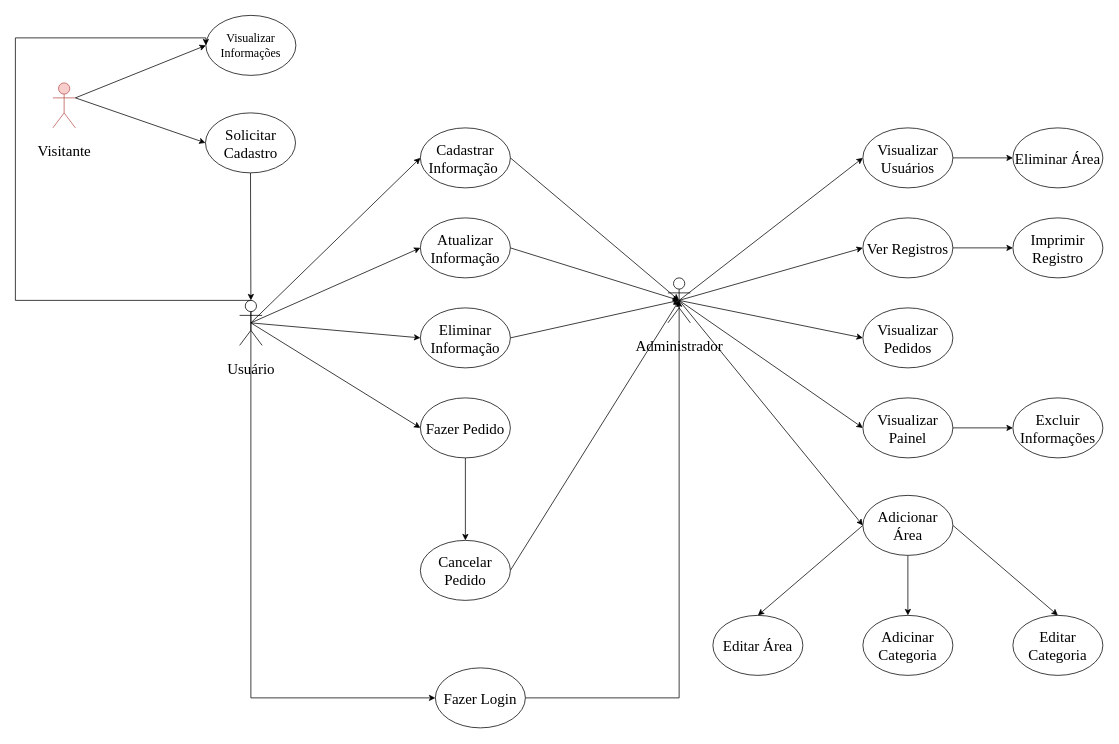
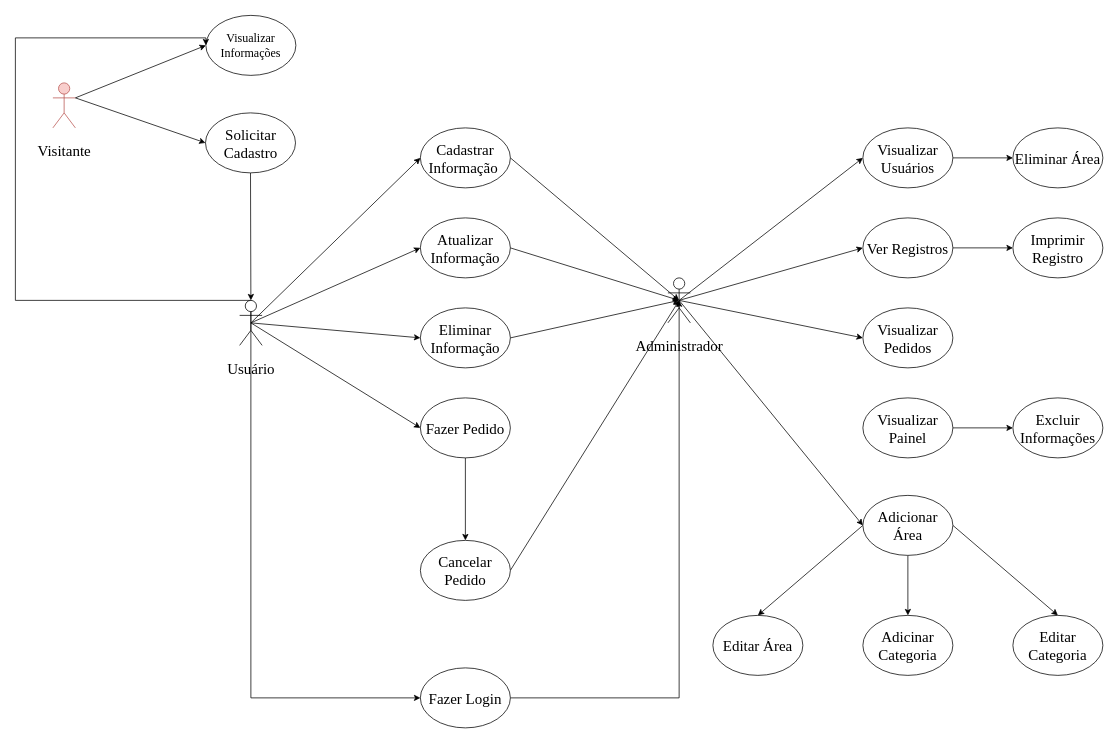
  <mxCell id="0" />
  <mxCell id="1" parent="0" />
  <mxCell id="2" style="rounded=0;orthogonalLoop=1;jettySize=auto;html=1;exitX=1;exitY=0.333;exitDx=0;exitDy=0;exitPerimeter=0;entryX=0;entryY=0.5;entryDx=0;entryDy=0;fontFamily=Comic Sans MS;fontSize=20;" parent="1" source="4" target="5" edge="1"><mxGeometry relative="1" as="geometry" /></mxCell>
  <mxCell id="3" style="edgeStyle=none;rounded=0;orthogonalLoop=1;jettySize=auto;html=1;exitX=1;exitY=0.333;exitDx=0;exitDy=0;exitPerimeter=0;entryX=0;entryY=0.5;entryDx=0;entryDy=0;fontFamily=Comic Sans MS;fontSize=20;" parent="1" source="4" target="7" edge="1"><mxGeometry relative="1" as="geometry" /></mxCell>
  <mxCell id="4" value="&lt;div style=&quot;font-size: 20px;&quot;&gt;Visitante&lt;/div&gt;" style="shape=umlActor;verticalLabelPosition=bottom;verticalAlign=middle;html=1;outlineConnect=0;fontFamily=Comic Sans MS;fontSize=20;fillColor=#f8cecc;strokeColor=#b85450;" parent="1" vertex="1"><mxGeometry x="70" y="110" width="30" height="60" as="geometry" /></mxCell>
  <mxCell id="5" value="&lt;font style=&quot;font-size: 16px&quot;&gt;Visualizar Informações&lt;/font&gt;" style="ellipse;whiteSpace=wrap;html=1;fontFamily=Comic Sans MS;" parent="1" vertex="1"><mxGeometry x="274" y="20" width="120" height="80" as="geometry" /></mxCell>
  <mxCell id="6" style="edgeStyle=none;rounded=0;orthogonalLoop=1;jettySize=auto;html=1;exitX=0.5;exitY=1;exitDx=0;exitDy=0;entryX=0.5;entryY=0;entryDx=0;entryDy=0;entryPerimeter=0;fontFamily=Comic Sans MS;fontSize=20;" parent="1" source="7" target="14" edge="1"><mxGeometry relative="1" as="geometry" /></mxCell>
  <mxCell id="7" value="&lt;div style=&quot;font-size: 20px;&quot;&gt;&lt;font style=&quot;font-size: 20px;&quot;&gt;Solicitar&lt;/font&gt;&lt;/div&gt;&lt;div style=&quot;font-size: 20px;&quot;&gt;&lt;font style=&quot;font-size: 20px;&quot;&gt;Cadastro&lt;/font&gt;&lt;/div&gt;" style="ellipse;whiteSpace=wrap;html=1;fontFamily=Comic Sans MS;fontSize=20;" parent="1" vertex="1"><mxGeometry x="273.5" y="150" width="120" height="80" as="geometry" /></mxCell>
  <mxCell id="8" style="edgeStyle=none;rounded=0;orthogonalLoop=1;jettySize=auto;html=1;exitX=0.5;exitY=0.5;exitDx=0;exitDy=0;exitPerimeter=0;fontFamily=Comic Sans MS;fontSize=20;entryX=0;entryY=0.5;entryDx=0;entryDy=0;" parent="1" source="14" target="16" edge="1"><mxGeometry relative="1" as="geometry"><mxPoint x="510" y="270" as="targetPoint" /></mxGeometry></mxCell>
  <mxCell id="9" style="edgeStyle=none;rounded=0;orthogonalLoop=1;jettySize=auto;html=1;exitX=0.5;exitY=0.5;exitDx=0;exitDy=0;exitPerimeter=0;fontFamily=Comic Sans MS;fontSize=20;entryX=0;entryY=0.5;entryDx=0;entryDy=0;" parent="1" source="14" target="18" edge="1"><mxGeometry relative="1" as="geometry"><mxPoint x="510" y="320" as="targetPoint" /></mxGeometry></mxCell>
  <mxCell id="10" style="edgeStyle=none;rounded=0;orthogonalLoop=1;jettySize=auto;html=1;exitX=0.5;exitY=0.5;exitDx=0;exitDy=0;exitPerimeter=0;entryX=0;entryY=0.5;entryDx=0;entryDy=0;fontFamily=Comic Sans MS;fontSize=20;" parent="1" source="14" target="20" edge="1"><mxGeometry relative="1" as="geometry" /></mxCell>
  <mxCell id="11" style="edgeStyle=elbowEdgeStyle;rounded=0;orthogonalLoop=1;jettySize=auto;html=1;exitX=0.5;exitY=0.5;exitDx=0;exitDy=0;exitPerimeter=0;entryX=0;entryY=0.5;entryDx=0;entryDy=0;fontFamily=Comic Sans MS;fontSize=20;" parent="1" source="14" target="22" edge="1"><mxGeometry relative="1" as="geometry"><Array as="points"><mxPoint x="334" y="640" /></Array></mxGeometry></mxCell>
  <mxCell id="12" style="edgeStyle=orthogonalEdgeStyle;rounded=0;orthogonalLoop=1;jettySize=auto;html=1;exitX=0.5;exitY=0.5;exitDx=0;exitDy=0;exitPerimeter=0;fontFamily=Comic Sans MS;fontSize=17;entryX=0;entryY=0.5;entryDx=0;entryDy=0;" parent="1" source="14" target="5" edge="1"><mxGeometry relative="1" as="geometry"><mxPoint x="-20" y="50" as="targetPoint" /><Array as="points"><mxPoint x="334" y="400" /><mxPoint x="20" y="400" /><mxPoint x="20" y="50" /><mxPoint x="274" y="50" /></Array></mxGeometry></mxCell>
  <mxCell id="13" style="rounded=0;orthogonalLoop=1;jettySize=auto;html=1;exitX=0.5;exitY=0.5;exitDx=0;exitDy=0;exitPerimeter=0;entryX=0;entryY=0.5;entryDx=0;entryDy=0;fontFamily=Comic Sans MS;fontSize=20;" parent="1" source="14" target="24" edge="1"><mxGeometry relative="1" as="geometry" /></mxCell>
  <mxCell id="14" value="&lt;div style=&quot;font-size: 20px;&quot;&gt;Usuário&lt;/div&gt;" style="shape=umlActor;verticalLabelPosition=bottom;verticalAlign=middle;html=1;outlineConnect=0;fontFamily=Comic Sans MS;fontSize=20;" parent="1" vertex="1"><mxGeometry x="319" y="400" width="30" height="60" as="geometry" /></mxCell>
  <mxCell id="15" style="rounded=0;orthogonalLoop=1;jettySize=auto;html=1;exitX=1;exitY=0.5;exitDx=0;exitDy=0;fontFamily=Comic Sans MS;fontSize=20;entryX=0.5;entryY=0.5;entryDx=0;entryDy=0;entryPerimeter=0;" parent="1" source="16" target="30" edge="1"><mxGeometry relative="1" as="geometry"><mxPoint x="960" y="380" as="targetPoint" /></mxGeometry></mxCell>
  <mxCell id="16" value="Cadastrar Informação&amp;nbsp;" style="ellipse;whiteSpace=wrap;html=1;strokeColor=#000000;fillColor=#FFFFFF;fontFamily=Comic Sans MS;fontSize=20;" parent="1" vertex="1"><mxGeometry x="560" y="170" width="120" height="80" as="geometry" /></mxCell>
  <mxCell id="17" style="rounded=0;orthogonalLoop=1;jettySize=auto;html=1;exitX=1;exitY=0.5;exitDx=0;exitDy=0;fontFamily=Comic Sans MS;fontSize=20;entryX=0.5;entryY=0.5;entryDx=0;entryDy=0;entryPerimeter=0;" parent="1" source="18" target="30" edge="1"><mxGeometry relative="1" as="geometry"><mxPoint x="940" y="390" as="targetPoint" /></mxGeometry></mxCell>
  <mxCell id="18" value="Atualizar Informação" style="ellipse;whiteSpace=wrap;html=1;strokeColor=#000000;fillColor=#FFFFFF;fontFamily=Comic Sans MS;fontSize=20;" parent="1" vertex="1"><mxGeometry x="560" y="290" width="120" height="80" as="geometry" /></mxCell>
  <mxCell id="19" style="rounded=0;orthogonalLoop=1;jettySize=auto;html=1;exitX=1;exitY=0.5;exitDx=0;exitDy=0;fontFamily=Comic Sans MS;fontSize=20;entryX=0.5;entryY=0.5;entryDx=0;entryDy=0;entryPerimeter=0;" parent="1" source="20" target="30" edge="1"><mxGeometry relative="1" as="geometry"><mxPoint x="930" y="450" as="targetPoint" /></mxGeometry></mxCell>
  <mxCell id="20" value="Eliminar Informação" style="ellipse;whiteSpace=wrap;html=1;strokeColor=#000000;fillColor=#FFFFFF;fontFamily=Comic Sans MS;fontSize=20;" parent="1" vertex="1"><mxGeometry x="560" y="410" width="120" height="80" as="geometry" /></mxCell>
  <mxCell id="21" style="rounded=0;orthogonalLoop=1;jettySize=auto;html=1;exitX=1;exitY=0.5;exitDx=0;exitDy=0;fontFamily=Comic Sans MS;fontSize=20;entryX=0.5;entryY=0.5;entryDx=0;entryDy=0;entryPerimeter=0;edgeStyle=elbowEdgeStyle;" parent="1" source="22" target="30" edge="1"><mxGeometry relative="1" as="geometry"><mxPoint x="1020" y="520" as="targetPoint" /><Array as="points"><mxPoint x="905" y="690" /></Array></mxGeometry></mxCell>
- <mxCell id="22" value="Fazer Login" style="ellipse;whiteSpace=wrap;html=1;strokeColor=#000000;fillColor=#FFFFFF;fontFamily=Comic Sans MS;fontSize=20;" parent="1" vertex="1"><mxGeometry x="580" y="890" width="120" height="80" as="geometry" /></mxCell>
+ <mxCell id="22" value="Fazer Login" style="ellipse;whiteSpace=wrap;html=1;strokeColor=#000000;fillColor=#FFFFFF;fontFamily=Comic Sans MS;fontSize=20;" parent="1" vertex="1"><mxGeometry x="560" y="890" width="120" height="80" as="geometry" /></mxCell>
  <mxCell id="23" style="edgeStyle=none;rounded=0;orthogonalLoop=1;jettySize=auto;html=1;exitX=0.5;exitY=1;exitDx=0;exitDy=0;entryX=0.5;entryY=0;entryDx=0;entryDy=0;fontFamily=Comic Sans MS;fontSize=20;" parent="1" source="24" target="49" edge="1"><mxGeometry relative="1" as="geometry" /></mxCell>
  <mxCell id="24" value="Fazer Pedido" style="ellipse;whiteSpace=wrap;html=1;strokeColor=#000000;fillColor=#FFFFFF;fontFamily=Comic Sans MS;fontSize=20;" parent="1" vertex="1"><mxGeometry x="560" y="530" width="120" height="80" as="geometry" /></mxCell>
  <mxCell id="25" style="edgeStyle=none;rounded=0;orthogonalLoop=1;jettySize=auto;html=1;exitX=0.5;exitY=0.5;exitDx=0;exitDy=0;exitPerimeter=0;fontFamily=Comic Sans MS;fontSize=20;entryX=0;entryY=0.5;entryDx=0;entryDy=0;" parent="1" source="30" target="32" edge="1"><mxGeometry relative="1" as="geometry"><mxPoint x="1190" y="210" as="targetPoint" /></mxGeometry></mxCell>
  <mxCell id="26" style="edgeStyle=none;rounded=0;orthogonalLoop=1;jettySize=auto;html=1;exitX=0.5;exitY=0.5;exitDx=0;exitDy=0;exitPerimeter=0;fontFamily=Comic Sans MS;fontSize=20;entryX=0;entryY=0.5;entryDx=0;entryDy=0;" parent="1" source="30" target="34" edge="1"><mxGeometry relative="1" as="geometry"><mxPoint x="1200" y="280" as="targetPoint" /></mxGeometry></mxCell>
  <mxCell id="27" style="edgeStyle=none;rounded=0;orthogonalLoop=1;jettySize=auto;html=1;exitX=0.5;exitY=0.5;exitDx=0;exitDy=0;exitPerimeter=0;entryX=0;entryY=0.5;entryDx=0;entryDy=0;fontFamily=Comic Sans MS;fontSize=20;" parent="1" source="30" target="35" edge="1"><mxGeometry relative="1" as="geometry" /></mxCell>
- <mxCell id="28" style="edgeStyle=none;rounded=0;orthogonalLoop=1;jettySize=auto;html=1;exitX=0.5;exitY=0.5;exitDx=0;exitDy=0;exitPerimeter=0;entryX=0;entryY=0.5;entryDx=0;entryDy=0;fontFamily=Comic Sans MS;fontSize=20;" parent="1" source="30" target="37" edge="1"><mxGeometry relative="1" as="geometry" /></mxCell>
  <mxCell id="29" style="edgeStyle=none;rounded=0;orthogonalLoop=1;jettySize=auto;html=1;exitX=0.5;exitY=0.5;exitDx=0;exitDy=0;exitPerimeter=0;entryX=0;entryY=0.5;entryDx=0;entryDy=0;fontFamily=Comic Sans MS;fontSize=20;" parent="1" source="30" target="41" edge="1"><mxGeometry relative="1" as="geometry" /></mxCell>
  <mxCell id="30" value="&lt;div style=&quot;font-size: 20px;&quot;&gt;Administrador&lt;/div&gt;" style="shape=umlActor;verticalLabelPosition=bottom;verticalAlign=middle;html=1;outlineConnect=0;fontFamily=Comic Sans MS;fontSize=20;labelPosition=center;align=center;labelBackgroundColor=none;labelBorderColor=none;" parent="1" vertex="1"><mxGeometry x="890" y="370" width="30" height="60" as="geometry" /></mxCell>
  <mxCell id="31" style="edgeStyle=none;rounded=0;orthogonalLoop=1;jettySize=auto;html=1;exitX=1;exitY=0.5;exitDx=0;exitDy=0;entryX=0;entryY=0.5;entryDx=0;entryDy=0;fontFamily=Comic Sans MS;fontSize=20;" parent="1" source="32" target="42" edge="1"><mxGeometry relative="1" as="geometry" /></mxCell>
  <mxCell id="32" value="Visualizar Usuários" style="ellipse;whiteSpace=wrap;html=1;strokeColor=#000000;fillColor=#FFFFFF;fontFamily=Comic Sans MS;fontSize=20;" parent="1" vertex="1"><mxGeometry x="1150" y="170" width="120" height="80" as="geometry" /></mxCell>
  <mxCell id="33" style="edgeStyle=none;rounded=0;orthogonalLoop=1;jettySize=auto;html=1;exitX=1;exitY=0.5;exitDx=0;exitDy=0;entryX=0;entryY=0.5;entryDx=0;entryDy=0;fontFamily=Comic Sans MS;fontSize=20;" parent="1" source="34" target="43" edge="1"><mxGeometry relative="1" as="geometry" /></mxCell>
  <mxCell id="34" value="Ver Registros" style="ellipse;whiteSpace=wrap;html=1;strokeColor=#000000;fillColor=#FFFFFF;fontFamily=Comic Sans MS;fontSize=20;" parent="1" vertex="1"><mxGeometry x="1150" y="290" width="120" height="80" as="geometry" /></mxCell>
  <mxCell id="35" value="Visualizar Pedidos" style="ellipse;whiteSpace=wrap;html=1;strokeColor=#000000;fillColor=#FFFFFF;fontFamily=Comic Sans MS;fontSize=20;" parent="1" vertex="1"><mxGeometry x="1150" y="410" width="120" height="80" as="geometry" /></mxCell>
  <mxCell id="36" style="edgeStyle=none;rounded=0;orthogonalLoop=1;jettySize=auto;html=1;exitX=1;exitY=0.5;exitDx=0;exitDy=0;entryX=0;entryY=0.5;entryDx=0;entryDy=0;fontFamily=Comic Sans MS;fontSize=20;" parent="1" source="37" target="44" edge="1"><mxGeometry relative="1" as="geometry" /></mxCell>
  <mxCell id="37" value="Visualizar Painel" style="ellipse;whiteSpace=wrap;html=1;strokeColor=#000000;fillColor=#FFFFFF;fontFamily=Comic Sans MS;fontSize=20;" parent="1" vertex="1"><mxGeometry x="1150" y="530" width="120" height="80" as="geometry" /></mxCell>
  <mxCell id="38" style="edgeStyle=none;rounded=0;orthogonalLoop=1;jettySize=auto;html=1;exitX=0;exitY=0.5;exitDx=0;exitDy=0;entryX=0.5;entryY=0;entryDx=0;entryDy=0;fontFamily=Comic Sans MS;fontSize=20;" parent="1" source="41" target="45" edge="1"><mxGeometry relative="1" as="geometry" /></mxCell>
  <mxCell id="39" style="edgeStyle=none;rounded=0;orthogonalLoop=1;jettySize=auto;html=1;exitX=0.5;exitY=1;exitDx=0;exitDy=0;entryX=0.5;entryY=0;entryDx=0;entryDy=0;fontFamily=Comic Sans MS;fontSize=20;" parent="1" source="41" target="46" edge="1"><mxGeometry relative="1" as="geometry" /></mxCell>
  <mxCell id="40" style="edgeStyle=none;rounded=0;orthogonalLoop=1;jettySize=auto;html=1;exitX=1;exitY=0.5;exitDx=0;exitDy=0;entryX=0.5;entryY=0;entryDx=0;entryDy=0;fontFamily=Comic Sans MS;fontSize=20;" parent="1" source="41" target="47" edge="1"><mxGeometry relative="1" as="geometry" /></mxCell>
  <mxCell id="41" value="Adicionar Área" style="ellipse;whiteSpace=wrap;html=1;strokeColor=#000000;fillColor=#FFFFFF;fontFamily=Comic Sans MS;fontSize=20;" parent="1" vertex="1"><mxGeometry x="1150" y="660" width="120" height="80" as="geometry" /></mxCell>
  <mxCell id="42" value="Eliminar Área" style="ellipse;whiteSpace=wrap;html=1;strokeColor=#000000;fillColor=#FFFFFF;fontFamily=Comic Sans MS;fontSize=20;" parent="1" vertex="1"><mxGeometry x="1350" y="170" width="120" height="80" as="geometry" /></mxCell>
  <mxCell id="43" value="Imprimir Registro" style="ellipse;whiteSpace=wrap;html=1;strokeColor=#000000;fillColor=#FFFFFF;fontFamily=Comic Sans MS;fontSize=20;" parent="1" vertex="1"><mxGeometry x="1350" y="290" width="120" height="80" as="geometry" /></mxCell>
  <mxCell id="44" value="Excluir Informações" style="ellipse;whiteSpace=wrap;html=1;strokeColor=#000000;fillColor=#FFFFFF;fontFamily=Comic Sans MS;fontSize=20;" parent="1" vertex="1"><mxGeometry x="1350" y="530" width="120" height="80" as="geometry" /></mxCell>
  <mxCell id="45" value="Editar Área" style="ellipse;whiteSpace=wrap;html=1;strokeColor=#000000;fillColor=#FFFFFF;fontFamily=Comic Sans MS;fontSize=20;" parent="1" vertex="1"><mxGeometry x="950" y="820" width="120" height="80" as="geometry" /></mxCell>
  <mxCell id="46" value="Adicinar Categoria" style="ellipse;whiteSpace=wrap;html=1;strokeColor=#000000;fillColor=#FFFFFF;fontFamily=Comic Sans MS;fontSize=20;" parent="1" vertex="1"><mxGeometry x="1150" y="820" width="120" height="80" as="geometry" /></mxCell>
  <mxCell id="47" value="Editar Categoria" style="ellipse;whiteSpace=wrap;html=1;strokeColor=#000000;fillColor=#FFFFFF;fontFamily=Comic Sans MS;fontSize=20;" parent="1" vertex="1"><mxGeometry x="1350" y="820" width="120" height="80" as="geometry" /></mxCell>
  <mxCell id="48" style="rounded=0;orthogonalLoop=1;jettySize=auto;html=1;exitX=1;exitY=0.5;exitDx=0;exitDy=0;entryX=0.5;entryY=0.5;entryDx=0;entryDy=0;entryPerimeter=0;fontSize=20;" parent="1" source="49" target="30" edge="1"><mxGeometry relative="1" as="geometry" /></mxCell>
  <mxCell id="49" value="Cancelar Pedido" style="ellipse;whiteSpace=wrap;html=1;strokeColor=#000000;fillColor=#FFFFFF;fontFamily=Comic Sans MS;fontSize=20;" parent="1" vertex="1"><mxGeometry x="560" y="720" width="120" height="80" as="geometry" /></mxCell>
  <mxCell id="50" value="&amp;nbsp; &amp;nbsp; &amp;nbsp; &amp;nbsp; &amp;nbsp; &amp;nbsp; &amp;nbsp; &amp;nbsp; &amp;nbsp; &amp;nbsp; &amp;nbsp;&amp;nbsp;" style="text;html=1;align=center;verticalAlign=middle;resizable=0;points=[];autosize=1;" vertex="1" parent="1"><mxGeometry x="765" y="580" width="90" height="20" as="geometry" /></mxCell>
